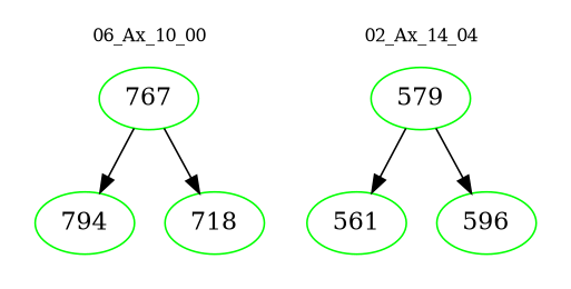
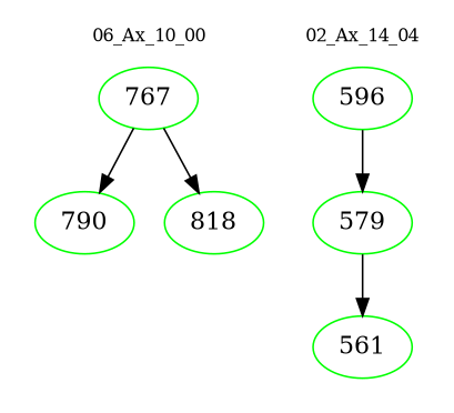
  digraph {
    node [color=green]
    edge [color=black]
    n1 [label=767]
-   n2 [label=794]
-   n3 [label=718]
+   n2 [label=790]
+   n3 [label=818]
    n4 [label=579]
    n5 [label=561]
    n6 [label=596]
    subgraph cluster_1 {
      color=white
      fontsize=10
      label="06_Ax_10_00"
      n1
      n2
      n3
    }
    subgraph cluster_2 {
      color=white
      fontsize=10
      label="02_Ax_14_04"
      n4
      n5
      n6
    }
    n1 -> n2
    n1 -> n3
    n4 -> n5
-   n4 -> n6
+   n6 -> n4
  }
